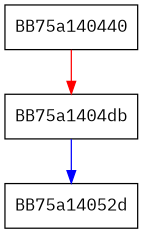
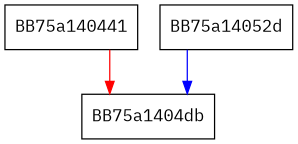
  digraph {
    fontname="IBM Plex Mono"
    splines=ortho
    node [fontname="IBM Plex Mono" shape=box]
    edge [fontname="IBM Plex Mono"]
-   BB75a140440
+   BB75a140440 [label=BB75a140441]
    BB75a1404db
    BB75a14052d
    BB75a140440 -> BB75a1404db [color=red]
-   BB75a1404db -> BB75a14052d [color=blue]
+   BB75a14052d -> BB75a1404db [color=blue]
  }
